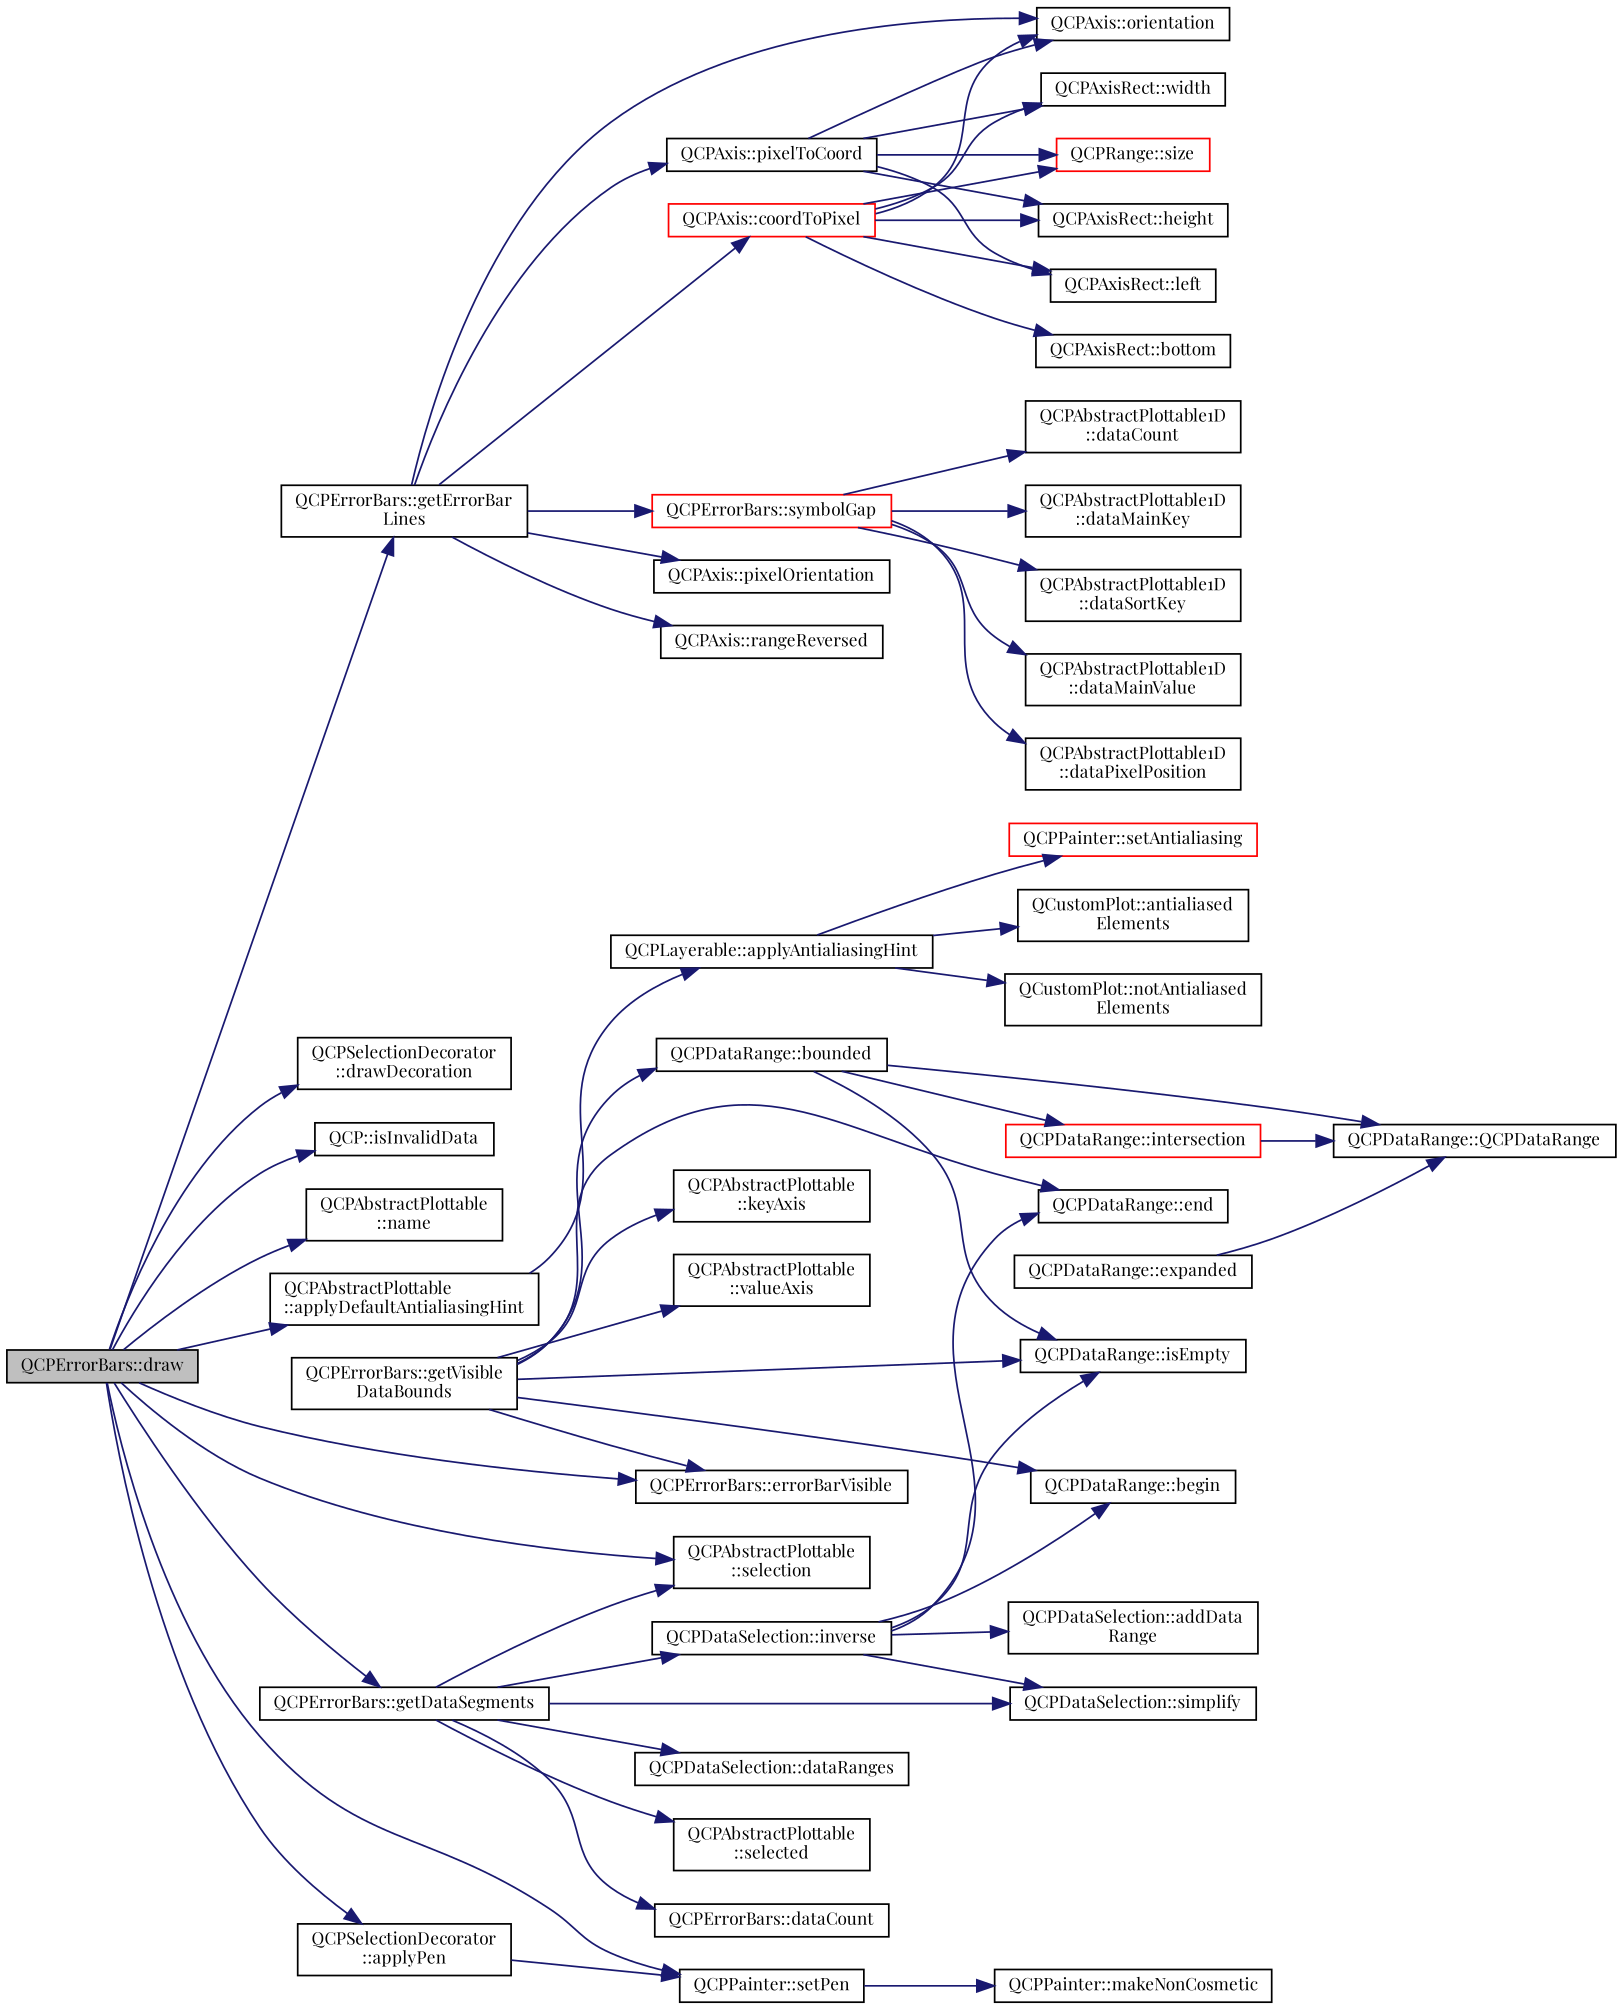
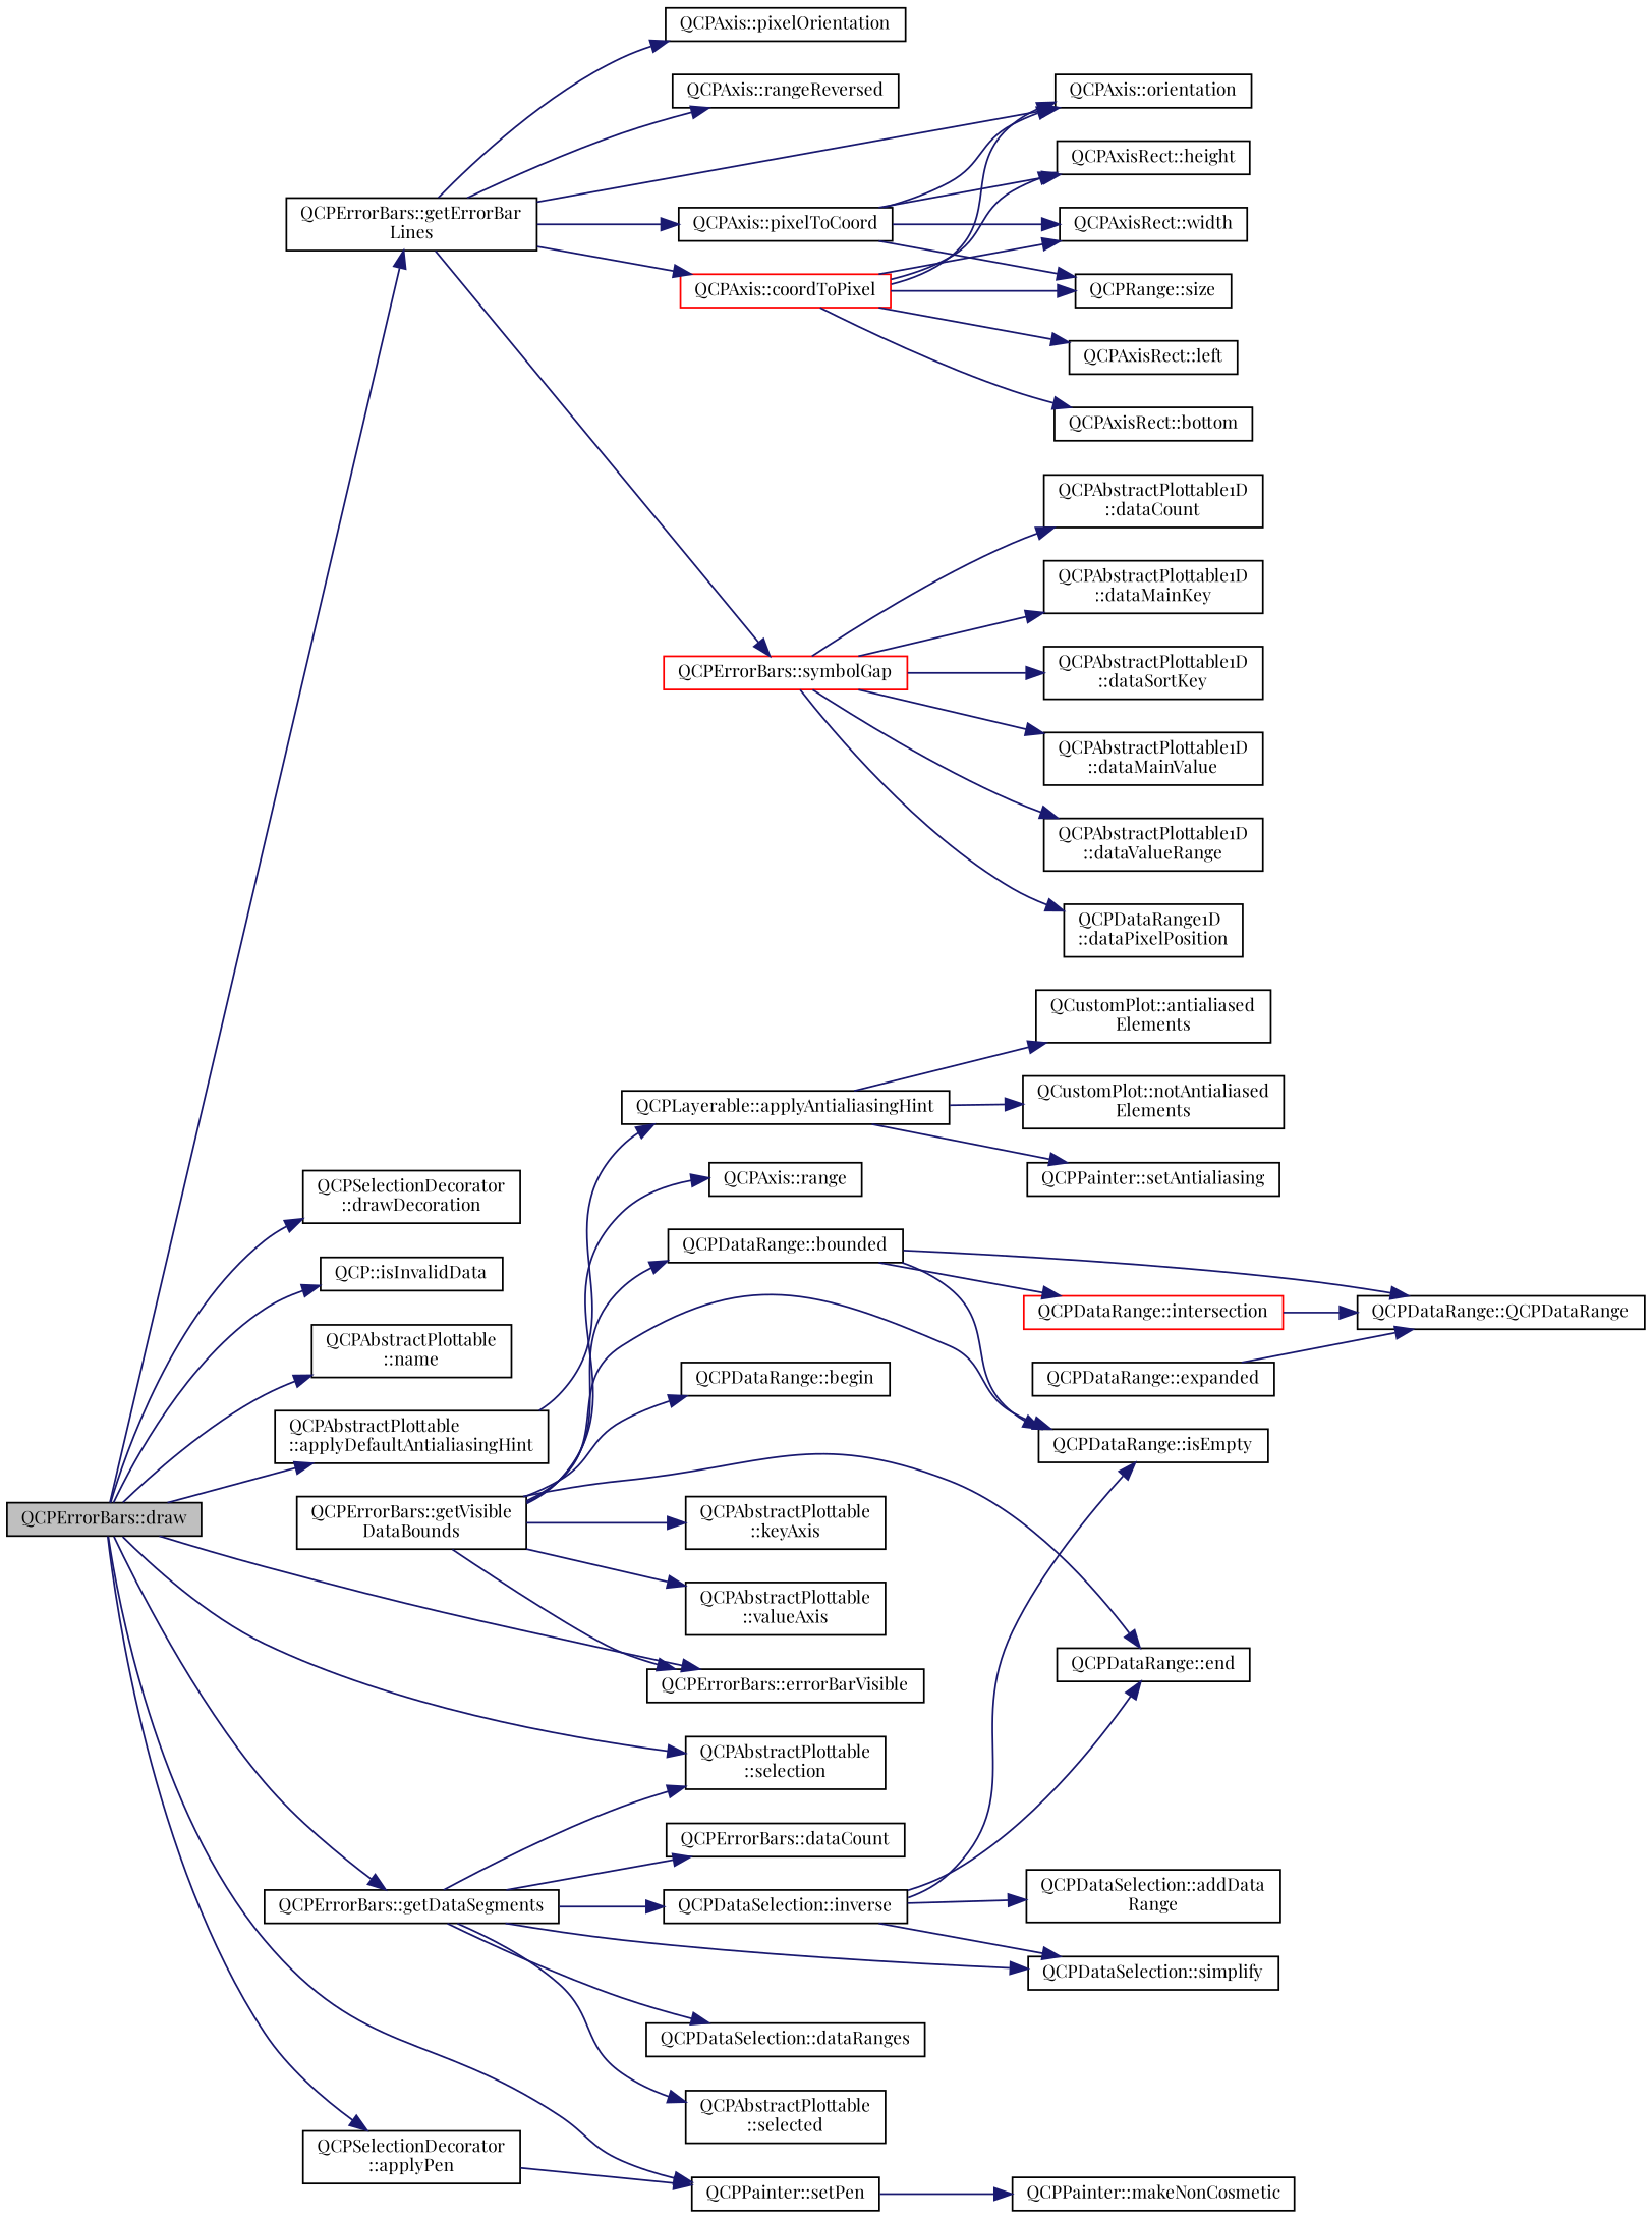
  digraph {
    fontname="Playfair Display"
    rankdir=LR
    node [color=black fillcolor=white fontname="Playfair Display" fontsize=10 shape=record style=filled]
    edge [color=midnightblue fontname="Playfair Display" fontsize=10 labelfontname=Helvetica labelfontsize=10 style=solid]
    n1 [fillcolor=grey75 fontcolor=black height=0.2 label="QCPErrorBars::draw" width=0.4]
    n2 [height=0.2 label="QCP::isInvalidData" width=0.4]
    n3 [height=0.2 label="QCPAbstractPlottable\l::name" width=0.4]
    n4 [height=0.2 label="QCPAbstractPlottable\l::applyDefaultAntialiasingHint" width=0.4]
    n5 [height=0.2 label="QCPErrorBars::getDataSegments" width=0.4]
    n6 [height=0.2 label="QCPAbstractPlottable\l::selection" width=0.4]
    n7 [height=0.2 label="QCPErrorBars::errorBarVisible" width=0.4]
    n8 [height=0.2 label="QCPSelectionDecorator\l::applyPen" width=0.4]
    n9 [height=0.2 label="QCPPainter::setPen" width=0.4]
    n10 [height=0.2 label="QCPErrorBars::getErrorBar\lLines" width=0.4]
    n11 [height=0.2 label="QCPSelectionDecorator\l::drawDecoration" width=0.4]
    n12 [height=0.2 label="QCPLayerable::applyAntialiasingHint" width=0.4]
    n13 [height=0.2 label="QCPAbstractPlottable\l::selected" width=0.4]
    n14 [height=0.2 label="QCPErrorBars::dataCount" width=0.4]
    n15 [height=0.2 label="QCPDataSelection::simplify" width=0.4]
    n16 [height=0.2 label="QCPDataSelection::dataRanges" width=0.4]
    n17 [height=0.2 label="QCPDataSelection::inverse" width=0.4]
    n18 [height=0.2 label="QCPErrorBars::getVisible\lDataBounds" width=0.4]
    n19 [height=0.2 label="QCPDataRange::isEmpty" width=0.4]
    n20 [height=0.2 label="QCPDataRange::begin" width=0.4]
    n21 [height=0.2 label="QCPDataRange::end" width=0.4]
    n22 [height=0.2 label="QCPAbstractPlottable\l::keyAxis" width=0.4]
    n23 [height=0.2 label="QCPAbstractPlottable\l::valueAxis" width=0.4]
    n24 [height=0.2 label="QCPDataRange::bounded" width=0.4]
+   n25 [height=0.2 label="QCPAxis::range" width=0.4]
    n26 [height=0.2 label="QCPPainter::makeNonCosmetic" width=0.4]
    n27 [height=0.2 label="QCPAxis::orientation" width=0.4]
    n28 [height=0.2 label="QCPAxis::pixelToCoord" width=0.4]
    n29 [color=red height=0.2 label="QCPErrorBars::symbolGap" width=0.4]
    n30 [height=0.2 label="QCPAxis::pixelOrientation" width=0.4]
    n31 [color=red height=0.2 label="QCPAxis::coordToPixel" width=0.4]
    n32 [height=0.2 label="QCPAxis::rangeReversed" width=0.4]
    n33 [height=0.2 label="QCustomPlot::notAntialiased\lElements" width=0.4]
-   n34 [color=red height=0.2 label="QCPPainter::setAntialiasing" width=0.4]
+   n34 [height=0.2 label="QCPPainter::setAntialiasing" width=0.4]
    n35 [height=0.2 label="QCustomPlot::antialiased\lElements" width=0.4]
    n36 [height=0.2 label="QCPDataSelection::addData\lRange" width=0.4]
    n37 [height=0.2 label="QCPDataRange::expanded" width=0.4]
    n38 [height=0.2 label="QCPDataRange::QCPDataRange" width=0.4]
    n39 [color=red height=0.2 label="QCPDataRange::intersection" width=0.4]
    n40 [height=0.2 label="QCPAxisRect::left" width=0.4]
    n41 [height=0.2 label="QCPAxisRect::width" width=0.4]
-   n42 [color=red height=0.2 label="QCPRange::size" width=0.4]
+   n42 [height=0.2 label="QCPRange::size" width=0.4]
    n43 [height=0.2 label="QCPAxisRect::height" width=0.4]
    n44 [height=0.2 label="QCPAbstractPlottable1D\l::dataCount" width=0.4]
    n45 [height=0.2 label="QCPAbstractPlottable1D\l::dataMainKey" width=0.4]
    n46 [height=0.2 label="QCPAbstractPlottable1D\l::dataSortKey" width=0.4]
    n47 [height=0.2 label="QCPAbstractPlottable1D\l::dataMainValue" width=0.4]
-   n49 [height=0.2 label="QCPAbstractPlottable1D\l::dataPixelPosition" width=0.4]
+   n48 [height=0.2 label="QCPAbstractPlottable1D\l::dataValueRange" width=0.4]
+   n49 [height=0.2 label="QCPDataRange1D\l::dataPixelPosition" width=0.4]
    n50 [height=0.2 label="QCPAxisRect::bottom" width=0.4]
    n1 -> n2
    n1 -> n3
    n1 -> n4
    n1 -> n5
    n1 -> n6
    n1 -> n7
    n1 -> n8
    n1 -> n9
    n1 -> n10
    n1 -> n11
    n4 -> n12
    n5 -> n6
    n5 -> n13
    n5 -> n14
    n5 -> n15
    n5 -> n16
    n5 -> n17
    n8 -> n9
    n9 -> n26
    n10 -> n27
    n10 -> n28
    n10 -> n29
    n10 -> n30
    n10 -> n31
    n10 -> n32
    n12 -> n33
    n12 -> n34
    n12 -> n35
    n17 -> n15
    n17 -> n19
-   n17 -> n20
    n17 -> n21
    n17 -> n36
    n18 -> n7
    n18 -> n19
    n18 -> n20
    n18 -> n21
    n18 -> n22
    n18 -> n23
    n18 -> n24
+   n18 -> n25
    n24 -> n19
    n24 -> n38
    n24 -> n39
    n28 -> n27
-   n28 -> n40
    n28 -> n41
    n28 -> n42
    n28 -> n43
    n29 -> n44
    n29 -> n45
    n29 -> n46
    n29 -> n47
+   n29 -> n48
    n29 -> n49
    n31 -> n27
    n31 -> n40
    n31 -> n41
    n31 -> n42
    n31 -> n43
    n31 -> n50
    n37 -> n38
    n39 -> n38
  }
